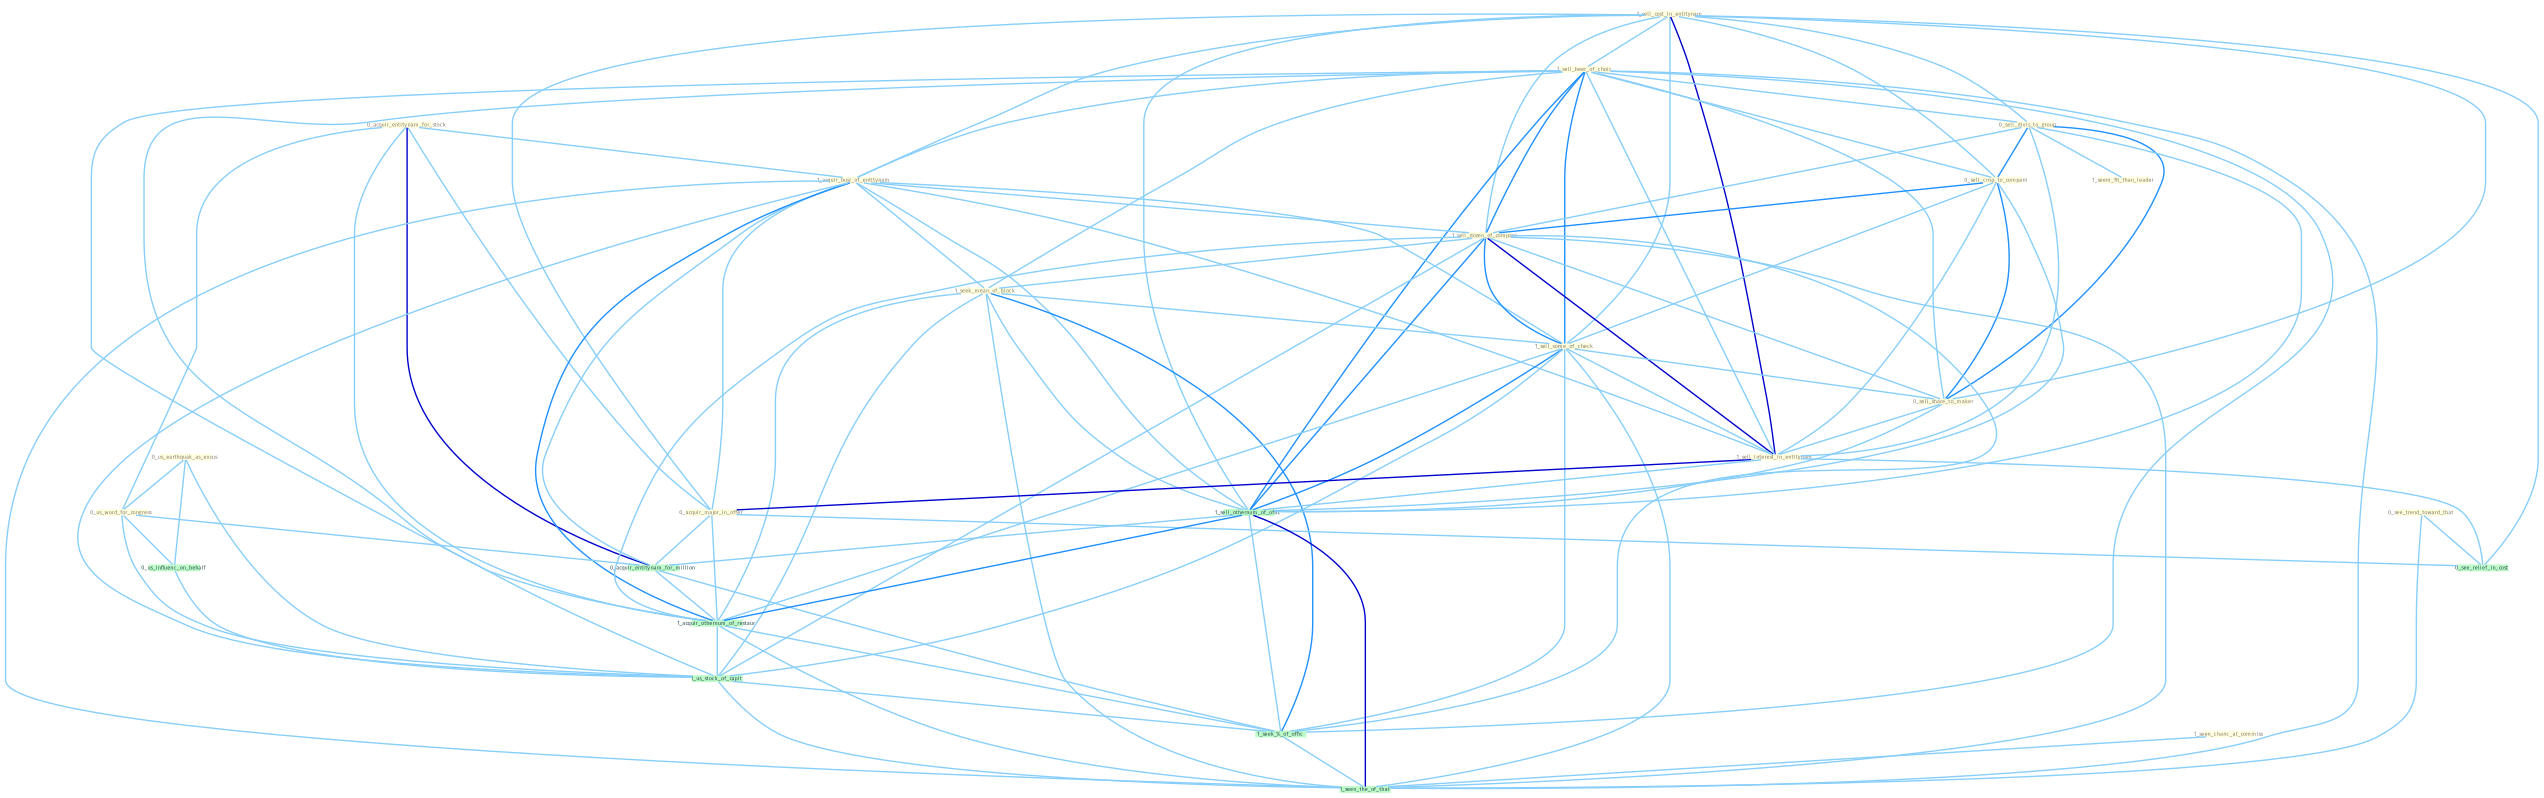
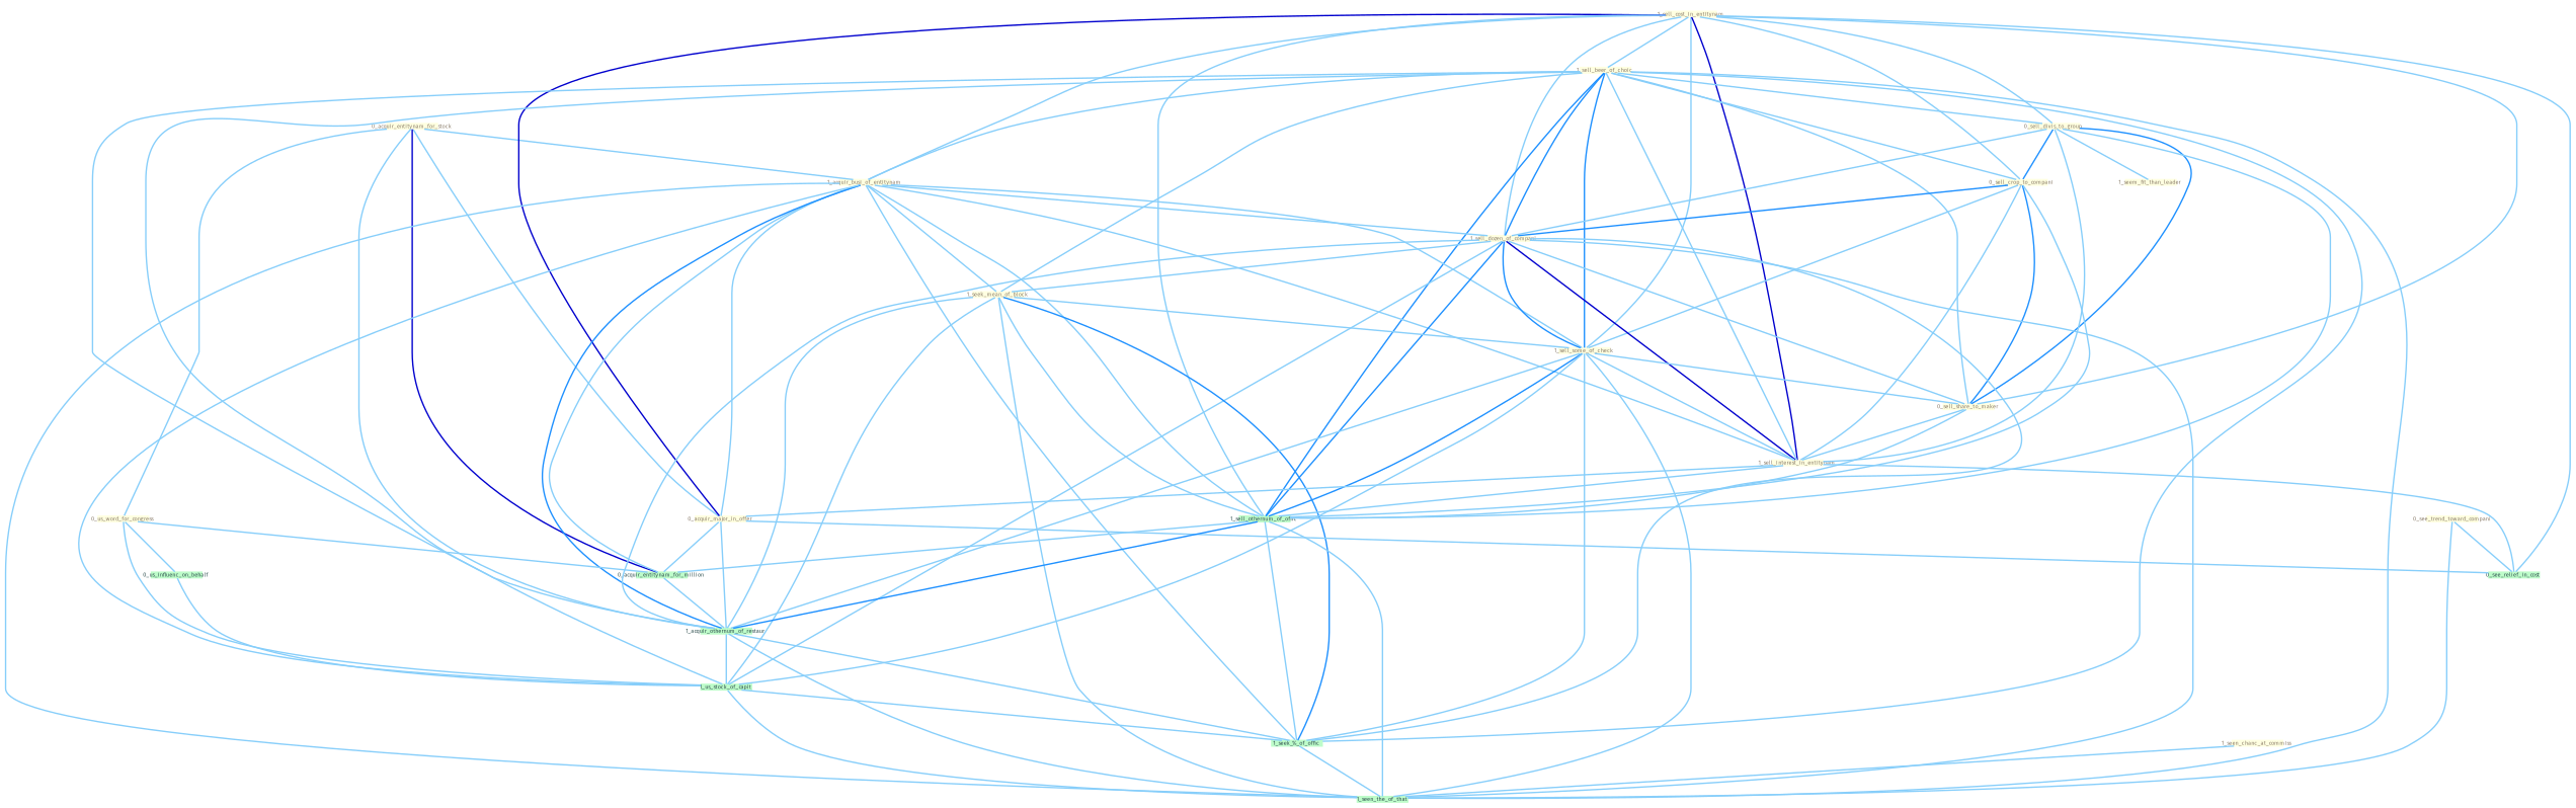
  graph {
    fontname="Fira Sans"
    node [color="#ffffe0" fixedsize=true fontcolor="#8b7d6b" fontname="Fira Sans" fontsize=4 shape=polygon style=filled]
    edge [color="#87cefa" fontname="Fira Sans" w=1]
    "0_acquir_entitynam_for_stock " [height=.06 width=.5]
    n2 [height=.06 label="1_sell_cost_in_entitynam" width=.5]
    "1_seen_chanc_at_commiss " [height=.06 width=.5]
-   "0_see_trend_toward_that " [height=.06 width=.5]
+   "0_see_trend_toward_that " [height=.06 width=.5 label="0_see_trend_toward_compani"]
    "1_sell_beer_of_choic " [height=.06 width=.5]
    "1_seem_fit_than_leader " [height=.06 width=.5]
    "0_sell_divis_to_group " [height=.06 width=.5]
    "1_acquir_busi_of_entitynam " [height=.06 width=.5]
    "0_sell_crop_to_compani " [height=.06 width=.5]
    "1_sell_dozen_of_compani " [height=.06 width=.5]
-   "0_us_earthquak_as_excus " [height=.06 width=.5]
    "1_seek_mean_of_block " [height=.06 width=.5]
    "1_sell_some_of_check " [height=.06 width=.5]
    "0_us_word_for_congress " [height=.06 width=.5]
    "0_sell_share_to_maker " [height=.06 width=.5]
    "1_sell_interest_in_entitynam " [height=.06 width=.5]
    "0_acquir_major_in_offer " [height=.06 width=.5]
    "0_acquir_entitynam_for_million " [color="#BDFCC9" fontcolor="#2f4f4f" height=.06 width=.5]
    "1_acquir_othernum_of_restaur " [color="#BDFCC9" fontcolor="#2f4f4f" height=.06 width=.5]
    "1_sell_othernum_of_offic " [color="#BDFCC9" fontcolor="#2f4f4f" height=.06 width=.5]
    "0_see_relief_in_cost " [color="#BDFCC9" fontcolor="#2f4f4f" height=.06 width=.5]
    "1_seen_the_of_that " [color="#BDFCC9" fontcolor="#2f4f4f" height=.06 width=.5]
    "1_us_stock_of_capit " [color="#BDFCC9" fontcolor="#2f4f4f" height=.06 width=.5]
    n24 [color="#BDFCC9" fontcolor="#2f4f4f" height=.06 label="1_seek_%_of_offic" width=.5]
    "0_us_influenc_on_behalf " [color="#BDFCC9" fontcolor="#2f4f4f" height=.06 width=.5]
    subgraph sub_1 {
      "0_acquir_entitynam_for_stock "
      n2
      "1_seen_chanc_at_commiss "
      "0_see_trend_toward_that "
      "1_sell_beer_of_choic "
      "1_seem_fit_than_leader "
      "0_sell_divis_to_group "
      "1_acquir_busi_of_entitynam "
      "0_sell_crop_to_compani "
      "1_sell_dozen_of_compani "
-     "0_us_earthquak_as_excus "
      "1_seek_mean_of_block "
      "1_sell_some_of_check "
      "0_us_word_for_congress "
      "0_sell_share_to_maker "
      "1_sell_interest_in_entitynam "
      "0_acquir_major_in_offer "
    }
    subgraph sub_2 {
    }
    "0_acquir_entitynam_for_stock " -- "1_acquir_busi_of_entitynam "
    "0_acquir_entitynam_for_stock " -- "0_us_word_for_congress "
    "0_acquir_entitynam_for_stock " -- "0_acquir_major_in_offer "
    "0_acquir_entitynam_for_stock " -- "0_acquir_entitynam_for_million " [color="#0000cd" w=3]
    "0_acquir_entitynam_for_stock " -- "1_acquir_othernum_of_restaur "
    n2 -- "1_sell_beer_of_choic "
    n2 -- "0_sell_divis_to_group "
    n2 -- "1_acquir_busi_of_entitynam "
    n2 -- "0_sell_crop_to_compani "
    n2 -- "1_sell_dozen_of_compani "
    n2 -- "1_sell_some_of_check "
    n2 -- "0_sell_share_to_maker "
    n2 -- "1_sell_interest_in_entitynam " [color="#0000cd" w=3]
-   n2 -- "0_acquir_major_in_offer "
+   n2 -- "0_acquir_major_in_offer " [color="#0000cd"]
    n2 -- "1_sell_othernum_of_offic "
    n2 -- "0_see_relief_in_cost "
    "1_seen_chanc_at_commiss " -- "1_seen_the_of_that "
    "0_see_trend_toward_that " -- "0_see_relief_in_cost "
    "0_see_trend_toward_that " -- "1_seen_the_of_that "
    "1_sell_beer_of_choic " -- "0_sell_divis_to_group "
    "1_sell_beer_of_choic " -- "1_acquir_busi_of_entitynam "
    "1_sell_beer_of_choic " -- "0_sell_crop_to_compani "
    "1_sell_beer_of_choic " -- "1_sell_dozen_of_compani " [color="#1e90ff" w=2]
    "1_sell_beer_of_choic " -- "1_seek_mean_of_block "
    "1_sell_beer_of_choic " -- "1_sell_some_of_check " [color="#1e90ff" w=2]
    "1_sell_beer_of_choic " -- "0_sell_share_to_maker "
    "1_sell_beer_of_choic " -- "1_sell_interest_in_entitynam "
    "1_sell_beer_of_choic " -- "1_acquir_othernum_of_restaur "
    "1_sell_beer_of_choic " -- "1_sell_othernum_of_offic " [color="#1e90ff" w=2]
    "1_sell_beer_of_choic " -- "1_seen_the_of_that "
    "1_sell_beer_of_choic " -- "1_us_stock_of_capit "
    "1_sell_beer_of_choic " -- n24
    "0_sell_divis_to_group " -- "1_seem_fit_than_leader "
    "0_sell_divis_to_group " -- "0_sell_crop_to_compani " [color="#1e90ff" w=2]
    "0_sell_divis_to_group " -- "1_sell_dozen_of_compani "
    "0_sell_divis_to_group " -- "0_sell_share_to_maker " [color="#1e90ff" w=2]
    "0_sell_divis_to_group " -- "1_sell_interest_in_entitynam "
    "0_sell_divis_to_group " -- "1_sell_othernum_of_offic "
    "1_acquir_busi_of_entitynam " -- "1_sell_dozen_of_compani "
    "1_acquir_busi_of_entitynam " -- "1_seek_mean_of_block "
    "1_acquir_busi_of_entitynam " -- "1_sell_some_of_check "
    "1_acquir_busi_of_entitynam " -- "1_sell_interest_in_entitynam "
    "1_acquir_busi_of_entitynam " -- "0_acquir_major_in_offer "
    "1_acquir_busi_of_entitynam " -- "0_acquir_entitynam_for_million "
    "1_acquir_busi_of_entitynam " -- "1_acquir_othernum_of_restaur " [color="#1e90ff" w=2]
    "1_acquir_busi_of_entitynam " -- "1_sell_othernum_of_offic "
    "1_acquir_busi_of_entitynam " -- "1_seen_the_of_that "
    "1_acquir_busi_of_entitynam " -- "1_us_stock_of_capit "
-   "0_acquir_entitynam_for_million " -- n24
+   "1_acquir_busi_of_entitynam " -- n24
    "0_sell_crop_to_compani " -- "1_sell_dozen_of_compani " [color="#1e90ff" w=2]
    "0_sell_crop_to_compani " -- "1_sell_some_of_check "
    "0_sell_crop_to_compani " -- "0_sell_share_to_maker " [color="#1e90ff" w=2]
    "0_sell_crop_to_compani " -- "1_sell_interest_in_entitynam "
    "0_sell_crop_to_compani " -- "1_sell_othernum_of_offic "
    "1_sell_dozen_of_compani " -- "1_seek_mean_of_block "
    "1_sell_dozen_of_compani " -- "1_sell_some_of_check " [color="#1e90ff" w=2]
    "1_sell_dozen_of_compani " -- "0_sell_share_to_maker "
    "1_sell_dozen_of_compani " -- "1_sell_interest_in_entitynam " [color="#0000cd"]
    "1_sell_dozen_of_compani " -- "1_acquir_othernum_of_restaur "
    "1_sell_dozen_of_compani " -- "1_sell_othernum_of_offic " [color="#1e90ff" w=2]
    "1_sell_dozen_of_compani " -- "1_seen_the_of_that "
    "1_sell_dozen_of_compani " -- "1_us_stock_of_capit "
    "1_sell_dozen_of_compani " -- n24
-   "0_us_earthquak_as_excus " -- "0_us_word_for_congress "
-   "0_us_earthquak_as_excus " -- "1_us_stock_of_capit "
-   "0_us_earthquak_as_excus " -- "0_us_influenc_on_behalf "
    "1_seek_mean_of_block " -- "1_sell_some_of_check "
    "1_seek_mean_of_block " -- "1_acquir_othernum_of_restaur "
    "1_seek_mean_of_block " -- "1_sell_othernum_of_offic "
    "1_seek_mean_of_block " -- "1_seen_the_of_that "
    "1_seek_mean_of_block " -- "1_us_stock_of_capit "
    "1_seek_mean_of_block " -- n24 [color="#1e90ff" w=2]
    "1_sell_some_of_check " -- "0_sell_share_to_maker "
    "1_sell_some_of_check " -- "1_sell_interest_in_entitynam "
    "1_sell_some_of_check " -- "1_acquir_othernum_of_restaur "
    "1_sell_some_of_check " -- "1_sell_othernum_of_offic " [color="#1e90ff" w=2]
    "1_sell_some_of_check " -- "1_seen_the_of_that "
    "1_sell_some_of_check " -- "1_us_stock_of_capit "
    "1_sell_some_of_check " -- n24
    "0_us_word_for_congress " -- "0_acquir_entitynam_for_million "
    "0_us_word_for_congress " -- "1_us_stock_of_capit "
    "0_us_word_for_congress " -- "0_us_influenc_on_behalf "
    "0_sell_share_to_maker " -- "1_sell_interest_in_entitynam "
    "0_sell_share_to_maker " -- "1_sell_othernum_of_offic "
-   "1_sell_interest_in_entitynam " -- "0_acquir_major_in_offer " [color="#0000cd"]
+   "1_sell_interest_in_entitynam " -- "0_acquir_major_in_offer "
    "1_sell_interest_in_entitynam " -- "1_sell_othernum_of_offic "
    "1_sell_interest_in_entitynam " -- "0_see_relief_in_cost "
    "0_acquir_major_in_offer " -- "0_acquir_entitynam_for_million "
    "0_acquir_major_in_offer " -- "1_acquir_othernum_of_restaur "
    "0_acquir_major_in_offer " -- "0_see_relief_in_cost "
    "0_acquir_entitynam_for_million " -- "1_acquir_othernum_of_restaur "
    "1_acquir_othernum_of_restaur " -- "1_seen_the_of_that "
    "1_acquir_othernum_of_restaur " -- "1_us_stock_of_capit "
    "1_acquir_othernum_of_restaur " -- n24
    "1_sell_othernum_of_offic " -- "0_acquir_entitynam_for_million "
    "1_sell_othernum_of_offic " -- "1_acquir_othernum_of_restaur " [color="#1e90ff" w=2]
-   "1_sell_othernum_of_offic " -- "1_seen_the_of_that " [color="#0000cd"]
+   "1_sell_othernum_of_offic " -- "1_seen_the_of_that "
    "1_sell_othernum_of_offic " -- n24
    "1_us_stock_of_capit " -- "1_seen_the_of_that "
    "1_us_stock_of_capit " -- n24
    n24 -- "1_seen_the_of_that "
    "0_us_influenc_on_behalf " -- "1_us_stock_of_capit "
  }
